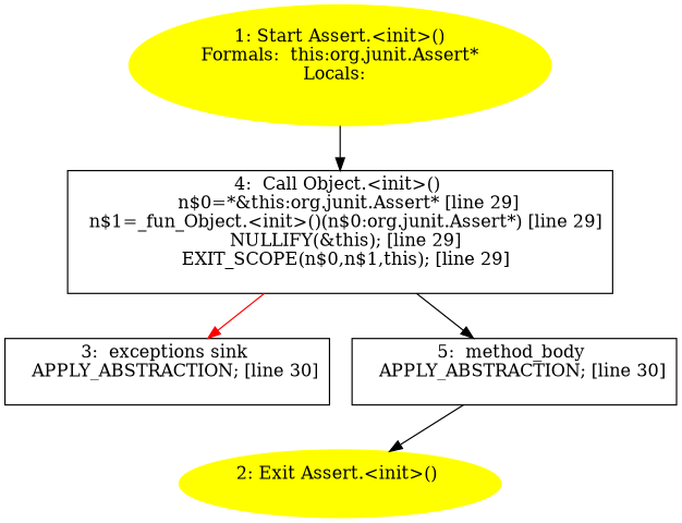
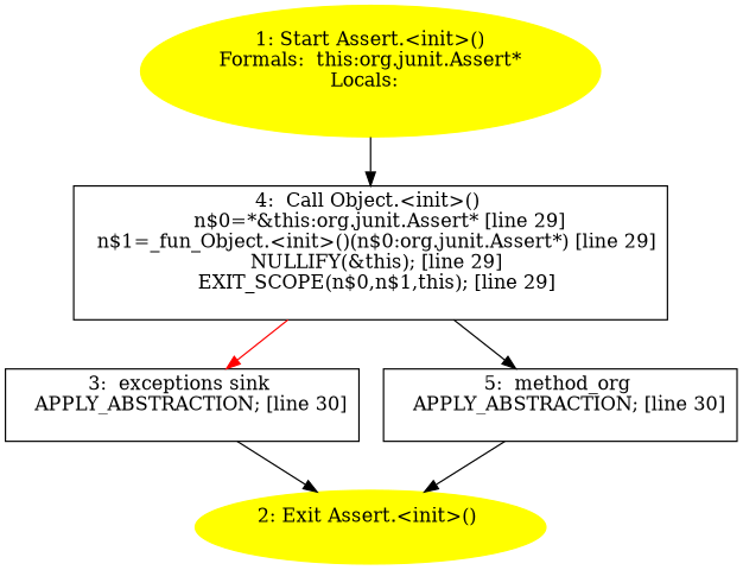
  digraph {
    node [shape=box]
    n1 [color=yellow label="1: Start Assert.<init>()\nFormals:  this:org.junit.Assert*\nLocals:  \n  " style=filled shape=""]
    n2 [label="4:  Call Object.<init>() \n   n$0=*&this:org.junit.Assert* [line 29]\n  n$1=_fun_Object.<init>()(n$0:org.junit.Assert*) [line 29]\n  NULLIFY(&this); [line 29]\n  EXIT_SCOPE(n$0,n$1,this); [line 29]\n "]
    n3 [label="3:  exceptions sink \n   APPLY_ABSTRACTION; [line 30]\n "]
-   n4 [label="5:  method_body \n   APPLY_ABSTRACTION; [line 30]\n "]
+   n4 [label="5:  method_org \n   APPLY_ABSTRACTION; [line 30]\n "]
    n5 [color=yellow label="2: Exit Assert.<init>() \n  " style=filled shape=""]
    n1 -> n2
    n2 -> n3 [color=red]
    n2 -> n4
+   n3 -> n5
    n4 -> n5
  }
